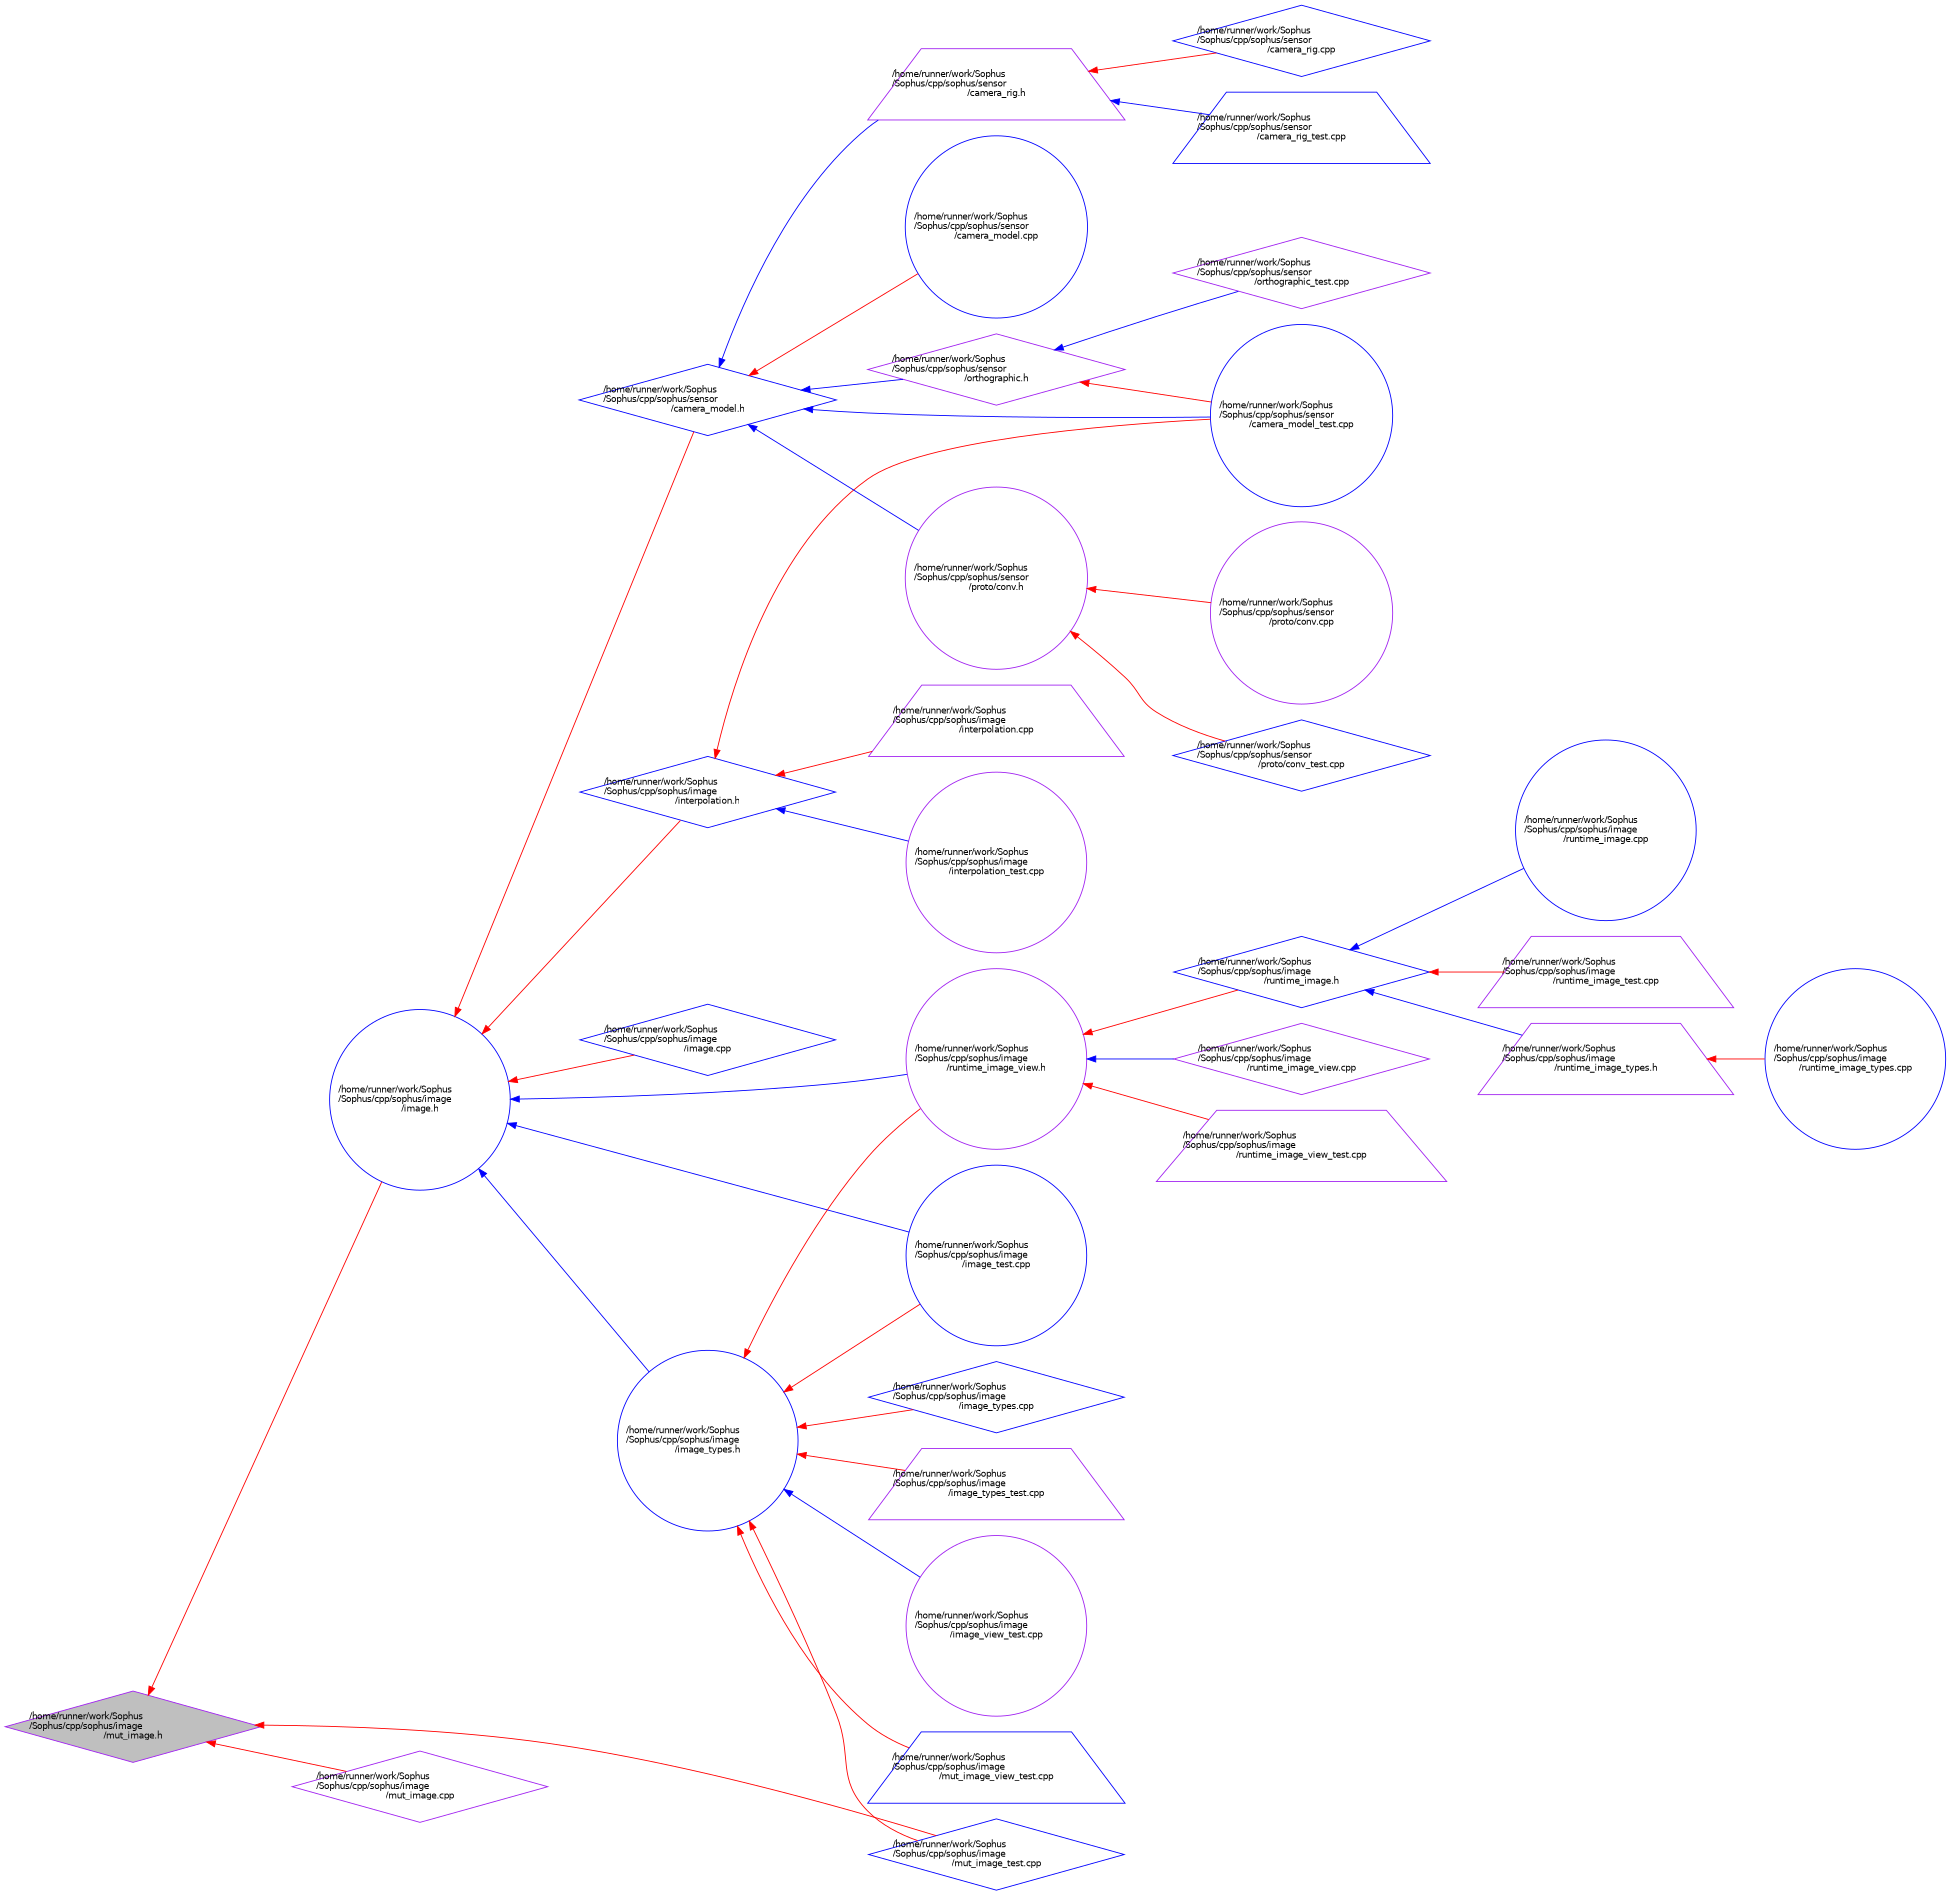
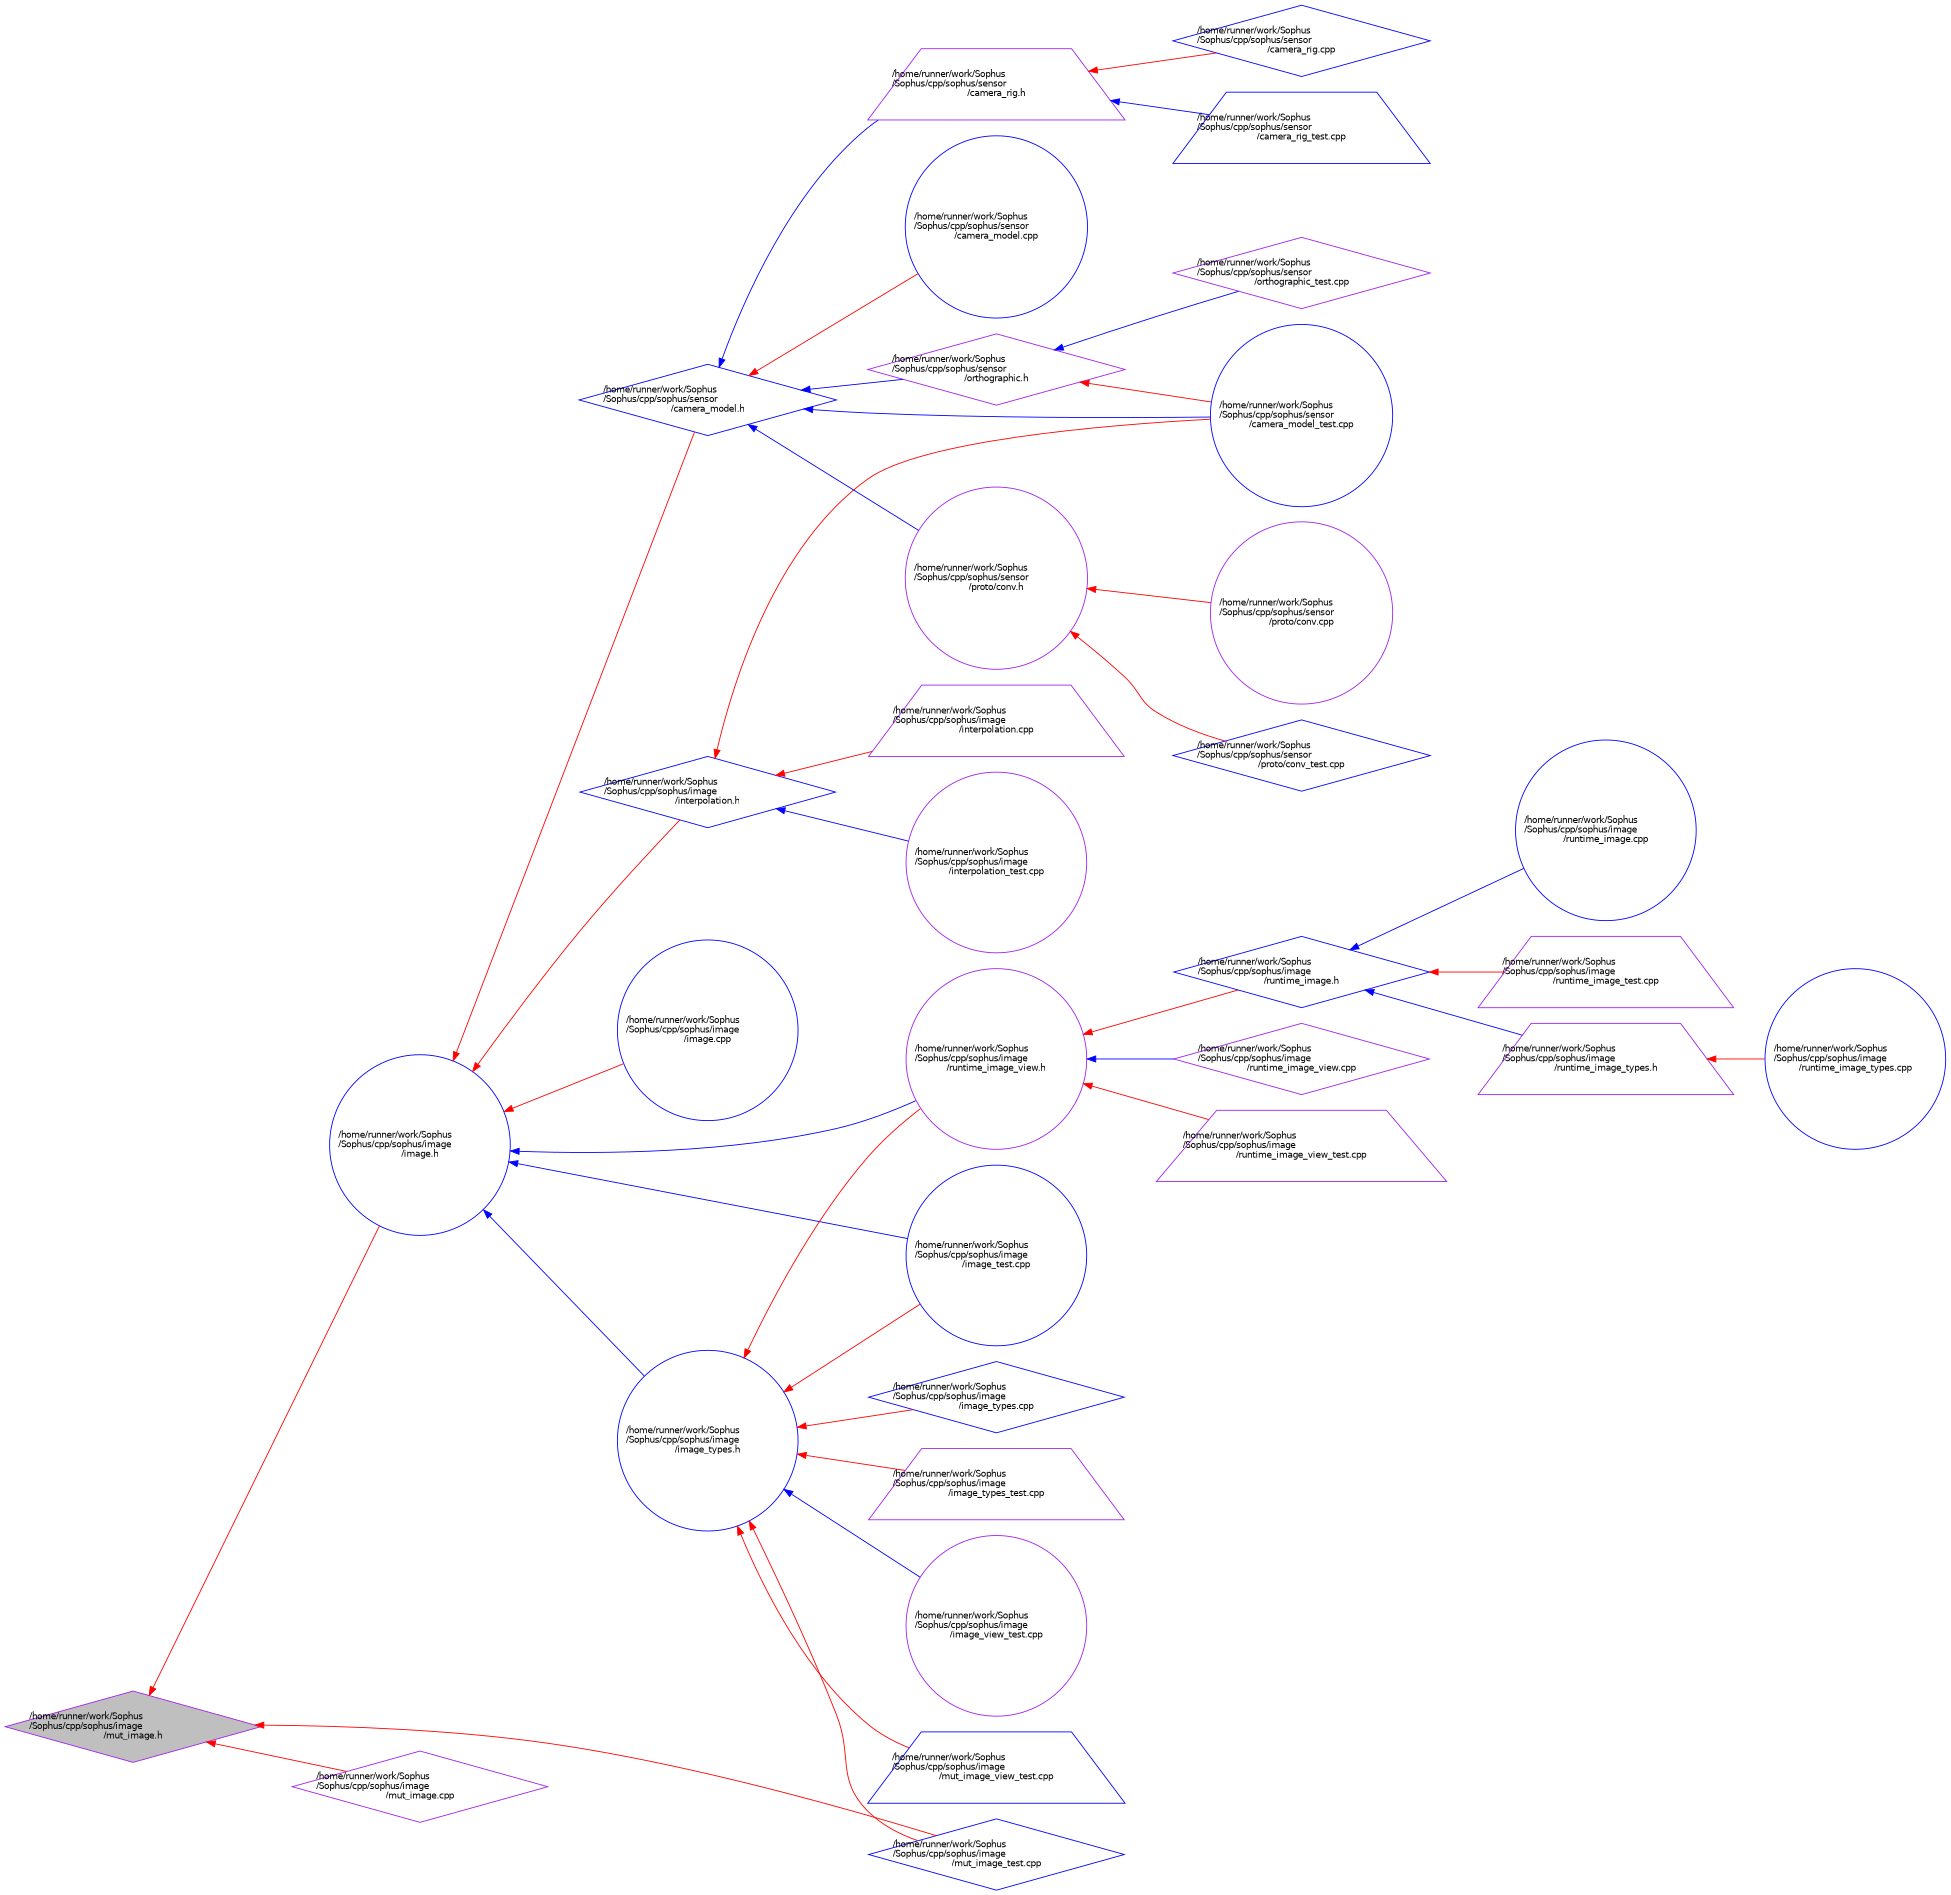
  digraph {
    rankdir=LR
    node [color=blue fillcolor=white fontname=Helvetica fontsize=10 shape=diamond style=filled]
    edge [color=red dir=back fontname=Helvetica fontsize=10 labelfontname=Helvetica labelfontsize=10 style=solid]
    n1 [color=purple fillcolor=grey75 fontcolor=black height=0.2 label="/home/runner/work/Sophus\l/Sophus/cpp/sophus/image\l/mut_image.h" width=0.4]
    n2 [height=0.2 label="/home/runner/work/Sophus\l/Sophus/cpp/sophus/image\l/image.h" shape=circle width=0.4]
    n3 [height=0.2 label="/home/runner/work/Sophus\l/Sophus/cpp/sophus/image\l/mut_image_test.cpp" width=0.4]
    n4 [color=purple height=0.2 label="/home/runner/work/Sophus\l/Sophus/cpp/sophus/image\l/mut_image.cpp" width=0.4]
-   n5 [height=0.2 label="/home/runner/work/Sophus\l/Sophus/cpp/sophus/image\l/image.cpp" width=0.4]
+   n5 [height=0.2 label="/home/runner/work/Sophus\l/Sophus/cpp/sophus/image\l/image.cpp" shape=circle width=0.4]
    n6 [height=0.2 label="/home/runner/work/Sophus\l/Sophus/cpp/sophus/image\l/image_test.cpp" shape=circle width=0.4]
    n7 [height=0.2 label="/home/runner/work/Sophus\l/Sophus/cpp/sophus/image\l/image_types.h" shape=circle width=0.4]
    n8 [color=purple height=0.2 label="/home/runner/work/Sophus\l/Sophus/cpp/sophus/image\l/runtime_image_view.h" shape=circle width=0.4]
    n9 [height=0.2 label="/home/runner/work/Sophus\l/Sophus/cpp/sophus/image\l/interpolation.h" width=0.4]
    n10 [height=0.2 label="/home/runner/work/Sophus\l/Sophus/cpp/sophus/sensor\l/camera_model.h" width=0.4]
    n11 [height=0.2 label="/home/runner/work/Sophus\l/Sophus/cpp/sophus/image\l/image_types.cpp" width=0.4]
    n12 [color=purple height=0.2 label="/home/runner/work/Sophus\l/Sophus/cpp/sophus/image\l/image_types_test.cpp" shape=trapezium width=0.4]
    n13 [color=purple height=0.2 label="/home/runner/work/Sophus\l/Sophus/cpp/sophus/image\l/image_view_test.cpp" shape=circle width=0.4]
    n14 [height=0.2 label="/home/runner/work/Sophus\l/Sophus/cpp/sophus/image\l/mut_image_view_test.cpp" shape=trapezium width=0.4]
    n15 [height=0.2 label="/home/runner/work/Sophus\l/Sophus/cpp/sophus/image\l/runtime_image.h" width=0.4]
    n16 [color=purple height=0.2 label="/home/runner/work/Sophus\l/Sophus/cpp/sophus/image\l/runtime_image_view.cpp" width=0.4]
    n17 [color=purple height=0.2 label="/home/runner/work/Sophus\l/Sophus/cpp/sophus/image\l/runtime_image_view_test.cpp" shape=trapezium width=0.4]
    n18 [height=0.2 label="/home/runner/work/Sophus\l/Sophus/cpp/sophus/image\l/runtime_image.cpp" shape=circle width=0.4]
    n19 [color=purple height=0.2 label="/home/runner/work/Sophus\l/Sophus/cpp/sophus/image\l/runtime_image_test.cpp" shape=trapezium width=0.4]
    n20 [color=purple height=0.2 label="/home/runner/work/Sophus\l/Sophus/cpp/sophus/image\l/runtime_image_types.h" shape=trapezium width=0.4]
    n21 [height=0.2 label="/home/runner/work/Sophus\l/Sophus/cpp/sophus/image\l/runtime_image_types.cpp" shape=circle width=0.4]
    n22 [color=purple height=0.2 label="/home/runner/work/Sophus\l/Sophus/cpp/sophus/image\l/interpolation.cpp" shape=trapezium width=0.4]
    n23 [color=purple height=0.2 label="/home/runner/work/Sophus\l/Sophus/cpp/sophus/image\l/interpolation_test.cpp" shape=circle width=0.4]
    n24 [height=0.2 label="/home/runner/work/Sophus\l/Sophus/cpp/sophus/sensor\l/camera_model_test.cpp" shape=circle width=0.4]
    n25 [height=0.2 label="/home/runner/work/Sophus\l/Sophus/cpp/sophus/sensor\l/camera_model.cpp" shape=circle width=0.4]
    n26 [color=purple height=0.2 label="/home/runner/work/Sophus\l/Sophus/cpp/sophus/sensor\l/camera_rig.h" shape=trapezium width=0.4]
    n27 [color=purple height=0.2 label="/home/runner/work/Sophus\l/Sophus/cpp/sophus/sensor\l/orthographic.h" width=0.4]
    n28 [color=purple height=0.2 label="/home/runner/work/Sophus\l/Sophus/cpp/sophus/sensor\l/proto/conv.h" shape=circle width=0.4]
    n29 [height=0.2 label="/home/runner/work/Sophus\l/Sophus/cpp/sophus/sensor\l/camera_rig.cpp" width=0.4]
    n30 [height=0.2 label="/home/runner/work/Sophus\l/Sophus/cpp/sophus/sensor\l/camera_rig_test.cpp" shape=trapezium width=0.4]
    n31 [color=purple height=0.2 label="/home/runner/work/Sophus\l/Sophus/cpp/sophus/sensor\l/orthographic_test.cpp" width=0.4]
    n32 [color=purple height=0.2 label="/home/runner/work/Sophus\l/Sophus/cpp/sophus/sensor\l/proto/conv.cpp" shape=circle width=0.4]
    n33 [height=0.2 label="/home/runner/work/Sophus\l/Sophus/cpp/sophus/sensor\l/proto/conv_test.cpp" width=0.4]
    n1 -> n2
    n1 -> n3
    n1 -> n4
    n2 -> n5
    n2 -> n6 [color=blue]
    n2 -> n7 [color=blue]
    n2 -> n8 [color=blue]
    n2 -> n9
    n2 -> n10
    n7 -> n3
    n7 -> n6
    n7 -> n8
    n7 -> n11
    n7 -> n12
    n7 -> n13 [color=blue]
    n7 -> n14
    n8 -> n15
    n8 -> n16 [color=blue]
    n8 -> n17
    n9 -> n22
    n9 -> n23 [color=blue]
    n9 -> n24
    n10 -> n24 [color=blue]
    n10 -> n25
    n10 -> n26 [color=blue]
    n10 -> n27 [color=blue]
    n10 -> n28 [color=blue]
    n15 -> n18 [color=blue]
    n15 -> n19
    n15 -> n20 [color=blue]
    n20 -> n21
    n26 -> n29
    n26 -> n30 [color=blue]
    n27 -> n24
    n27 -> n31 [color=blue]
    n28 -> n32
    n28 -> n33
  }
